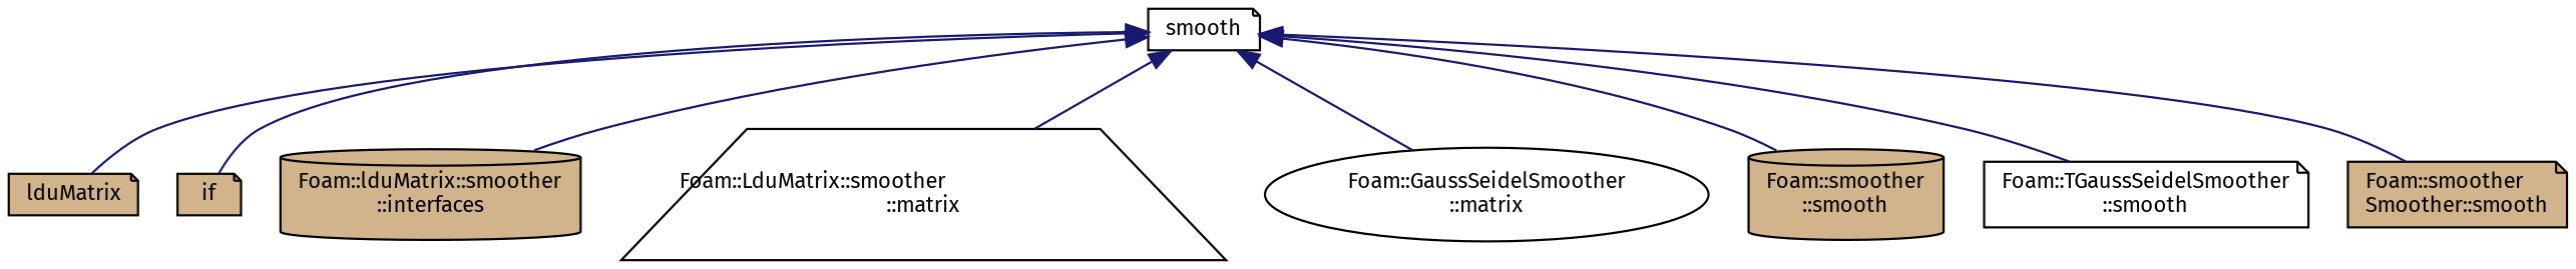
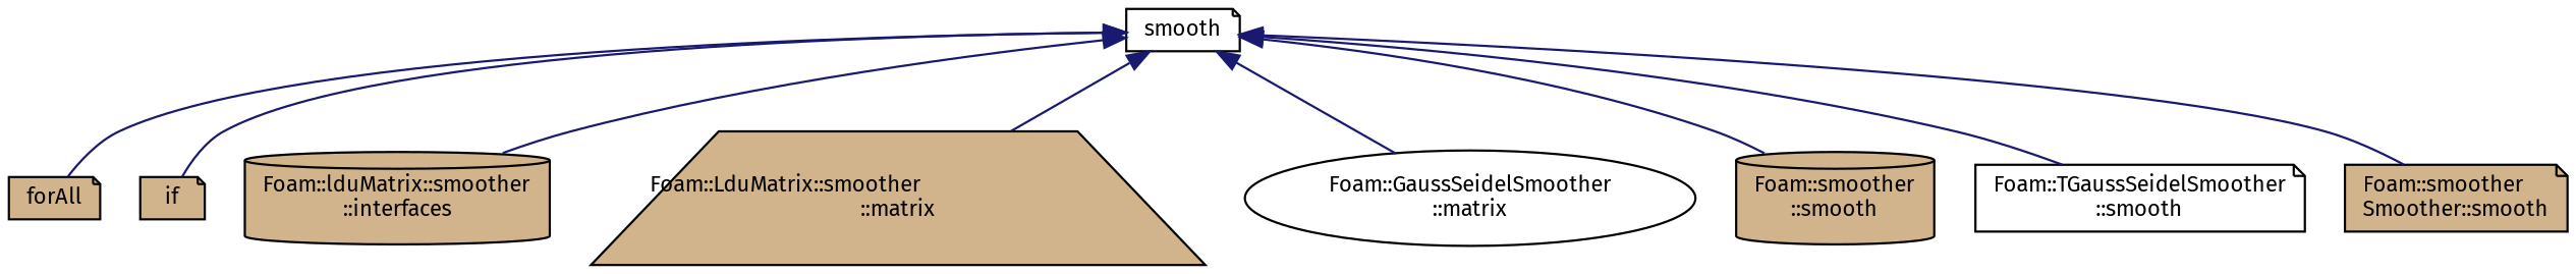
  digraph {
    fontname="Fira Sans"
    rankdir=TB
    node [color=black fillcolor=tan fontname="Fira Sans" fontsize=10 shape=note style=filled]
    edge [color=midnightblue dir=back fontname="Fira Sans" fontsize=10 labelfontname=Helvetica labelfontsize=10 style=solid]
    n1 [fillcolor=white fontcolor=black height=0.2 label=smooth width=0.4]
-   n2 [height=0.2 label=lduMatrix width=0.4]
+   n2 [height=0.2 label=forAll width=0.4]
    n3 [height=0.2 label=if width=0.4]
    n4 [height=0.2 label="Foam::lduMatrix::smoother\l::interfaces" shape=cylinder width=0.4]
-   n5 [fillcolor=white height=0.2 label="Foam::LduMatrix::smoother\l::matrix" shape=trapezium width=0.4]
+   n5 [height=0.2 label="Foam::LduMatrix::smoother\l::matrix" shape=trapezium width=0.4]
    n6 [fillcolor=white height=0.2 label="Foam::GaussSeidelSmoother\l::matrix" shape=ellipse width=0.4]
    n7 [height=0.2 label="Foam::smoother\l::smooth" shape=cylinder width=0.4]
    n8 [fillcolor=white height=0.2 label="Foam::TGaussSeidelSmoother\l::smooth" width=0.4]
    n9 [height=0.2 label="Foam::smoother\lSmoother::smooth" width=0.4]
    n1 -> n2
    n1 -> n3
    n1 -> n4
    n1 -> n5
    n1 -> n6
    n1 -> n7
    n1 -> n8
    n1 -> n9
  }
